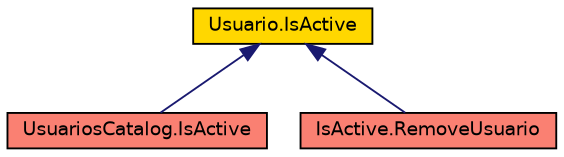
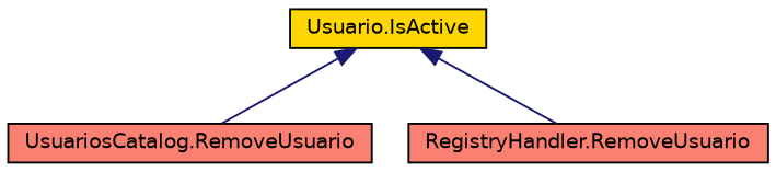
  digraph {
    rankdir=TB
    node [color=black fillcolor=salmon fontname=Helvetica fontsize=10 shape=record style=filled]
    edge [color=midnightblue dir=back fontname=Helvetica fontsize=10 labelfontname=Helvetica labelfontsize=10 style=solid]
    n1 [fillcolor=gold fontcolor=black height=0.2 label="Usuario.IsActive" width=0.4]
-   n2 [height=0.2 label="UsuariosCatalog.IsActive" width=0.4]
-   n3 [height=0.2 label="IsActive.RemoveUsuario" width=0.4]
+   n2 [height=0.2 label="UsuariosCatalog.RemoveUsuario" width=0.4]
+   n3 [height=0.2 label="RegistryHandler.RemoveUsuario" width=0.4]
    n1 -> n2
    n1 -> n3
  }
